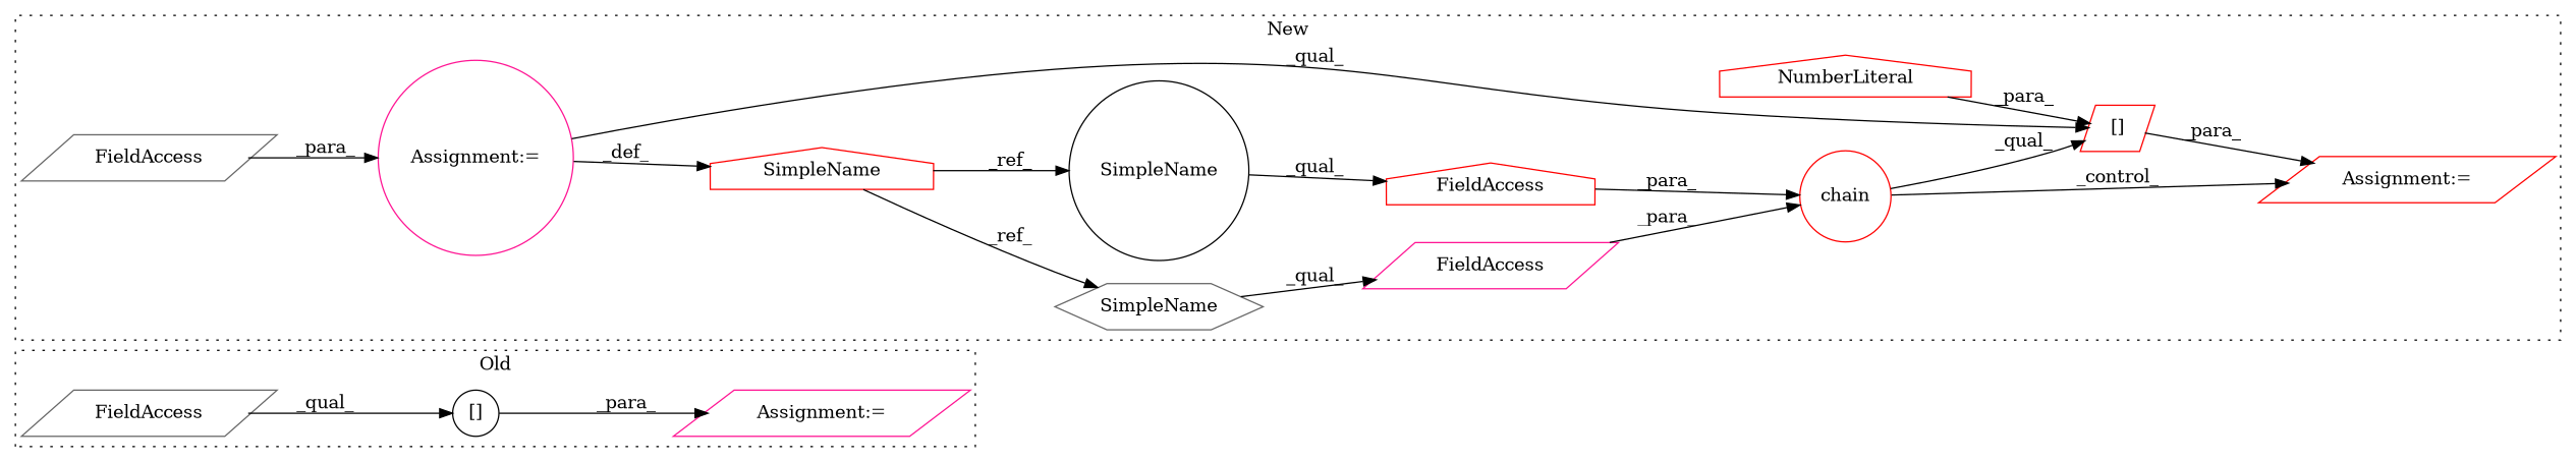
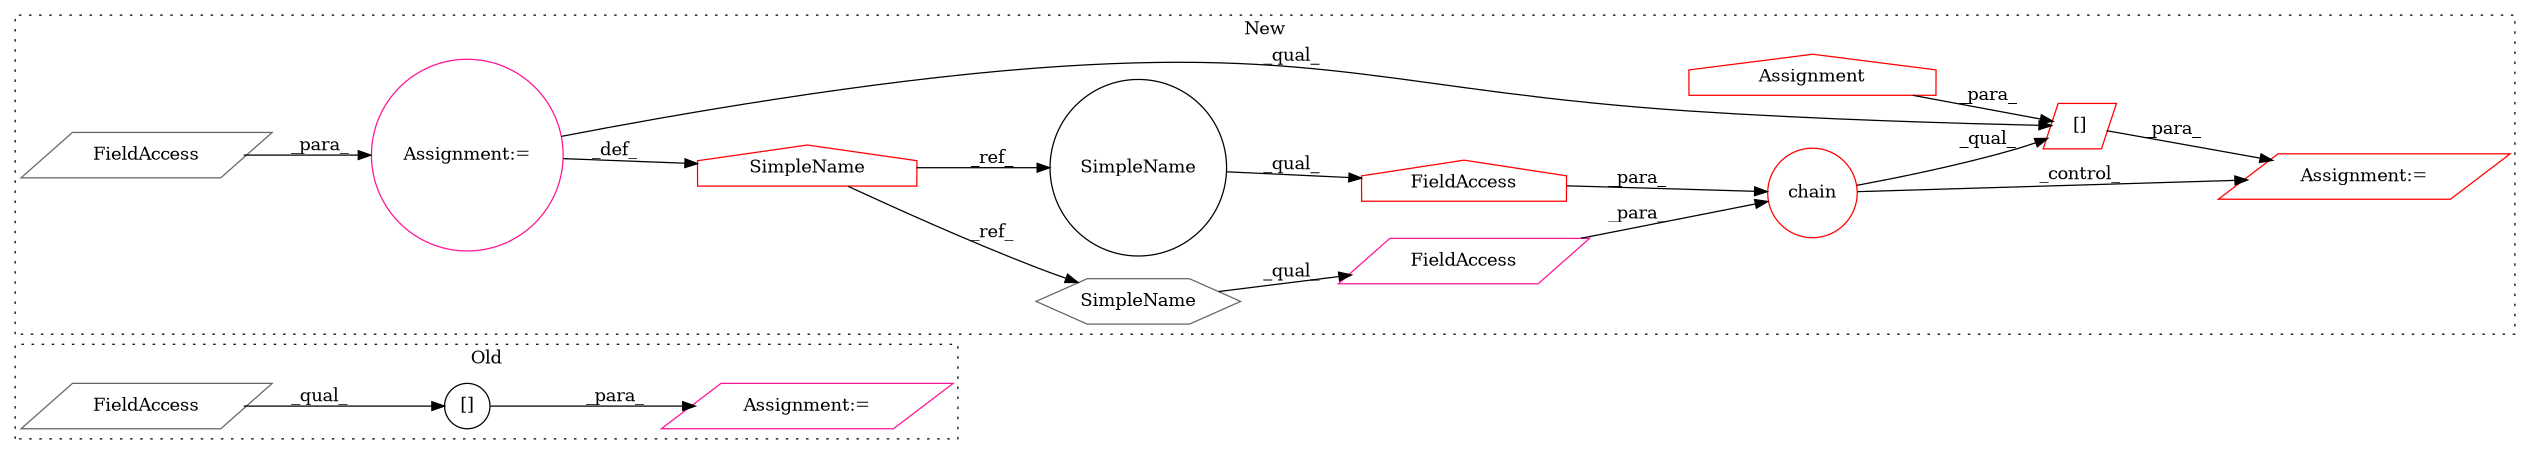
  digraph {
    rankdir=LR
    node [a=22 l=1 s=2337 shape=parallelogram color=red]
    n1 [a=2 l="12,1" label="[]" s="2126,2143" shape=circle color=black]
    n2 [a=7 label="Assignment:=" s=2125 color=deeppink]
    n3 [l=11 label=FieldAccess s=2126 color=gray40]
    n4 [a=32 l="6,1" label=chain s="2313,2367" shape=circle]
    n5 [a=7 label="Assignment:=" s=2227 shape=circle color=deeppink]
    n6 [l=17 label=FieldAccess color=deeppink]
    n7 [a=42 l=6 label=SimpleName s=2221 shape=house]
    n8 [l=12 label=FieldAccess s=2355 shape=house]
    n9 [a=2 l="39,1" label="[]" s="2380,2420"]
-   n10 [a=34 label=NumberLiteral s=2419 shape=house]
+   n10 [a=34 label=Assignment s=2419 shape=house]
    n11 [l=11 label=FieldAccess s=2228 color=gray40]
    n12 [a=7 label="Assignment:=" s=2379]
    n13 [a=42 l=6 label=SimpleName s=2355 shape=circle color=black]
    n14 [a=42 l=6 label=SimpleName shape=hexagon color=gray40]
    subgraph cluster_1 {
      label=Old
      style=dotted
      n1
      n2
      n3
    }
    subgraph cluster_2 {
      label=New
      style=dotted
      n4
      n5
      n6
      n7
      n8
      n9
      n10
      n11
      n12
      n13
      n14
    }
    n1 -> n2 [label=_para_]
    n3 -> n1 [label=_qual_]
    n4 -> n9 [label=_qual_]
    n4 -> n12 [label=_control_]
    n5 -> n7 [label=_def_]
    n5 -> n9 [label=_qual_]
    n6 -> n4 [label=_para_]
    n7 -> n13 [label=_ref_]
    n7 -> n14 [label=_ref_]
    n8 -> n4 [label=_para_]
    n9 -> n12 [label=_para_]
    n10 -> n9 [label=_para_]
    n11 -> n5 [label=_para_]
    n13 -> n8 [label=_qual_]
    n14 -> n6 [label=_qual_]
  }
